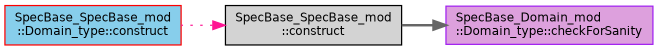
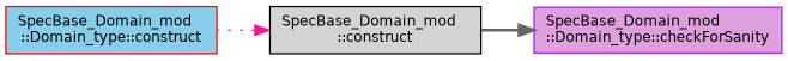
  digraph {
    rankdir=RL
    node [fontname=Helvetica fontsize=10 shape=record style=filled]
    edge [dir=back fontname=Helvetica fontsize=10 labelfontname=Helvetica labelfontsize=10]
-   n1 [color=black fillcolor=lightgrey fontcolor=black height=0.2 label="SpecBase_SpecBase_mod\l::construct" width=0.4]
-   n2 [color=red fillcolor=skyblue height=0.2 label="SpecBase_SpecBase_mod\l::Domain_type::construct" width=0.4]
+   n1 [color=black fillcolor=lightgrey fontcolor=black height=0.2 label="SpecBase_Domain_mod\l::construct" width=0.4]
+   n2 [color=red fillcolor=skyblue height=0.2 label="SpecBase_Domain_mod\l::Domain_type::construct" width=0.4]
    n3 [color=purple fillcolor=plum height=0.2 label="SpecBase_Domain_mod\l::Domain_type::checkForSanity" width=0.4]
    n1 -> n2 [color=deeppink style=dotted]
    n3 -> n1 [color=gray40 style=bold]
  }
